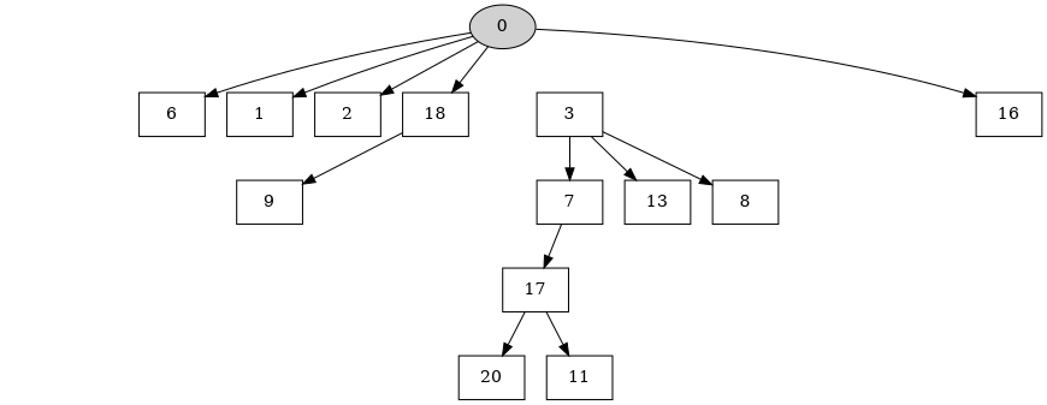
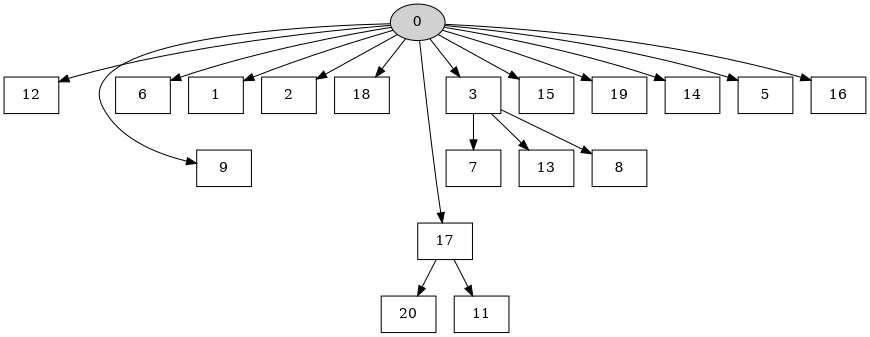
  digraph {
    node [fillcolor=white style=filled shape=box]
    0 [fillcolor=grey82 shape=""]
+   n2 [label="12\n"]
    n3 [label="9\n"]
    n4 [label="6\n"]
    n5 [label="1\n"]
    n6 [label="2\n"]
    n7 [label="17\n"]
    n8 [label="3\n"]
    n9 [label="18\n"]
+   n10 [label="15\n"]
+   n11 [label="19\n"]
+   n12 [label="14\n"]
+   n13 [label="5\n"]
    n14 [label="16\n"]
    n15 [label="7\n"]
    n16 [label="20\n"]
    n17 [label="11\n"]
    n18 [label="13\n"]
    n19 [label="8\n"]
-   n9 -> n3
+   0 -> n2
+   0 -> n3
    0 -> n4
    0 -> n5
    0 -> n6
-   n15 -> n7
+   0 -> n7
+   0 -> n8
    0 -> n9
+   0 -> n10
+   0 -> n11
+   0 -> n12
+   0 -> n13
    0 -> n14
    n7 -> n16
    n7 -> n17
    n8 -> n15
    n8 -> n18
    n8 -> n19
  }
